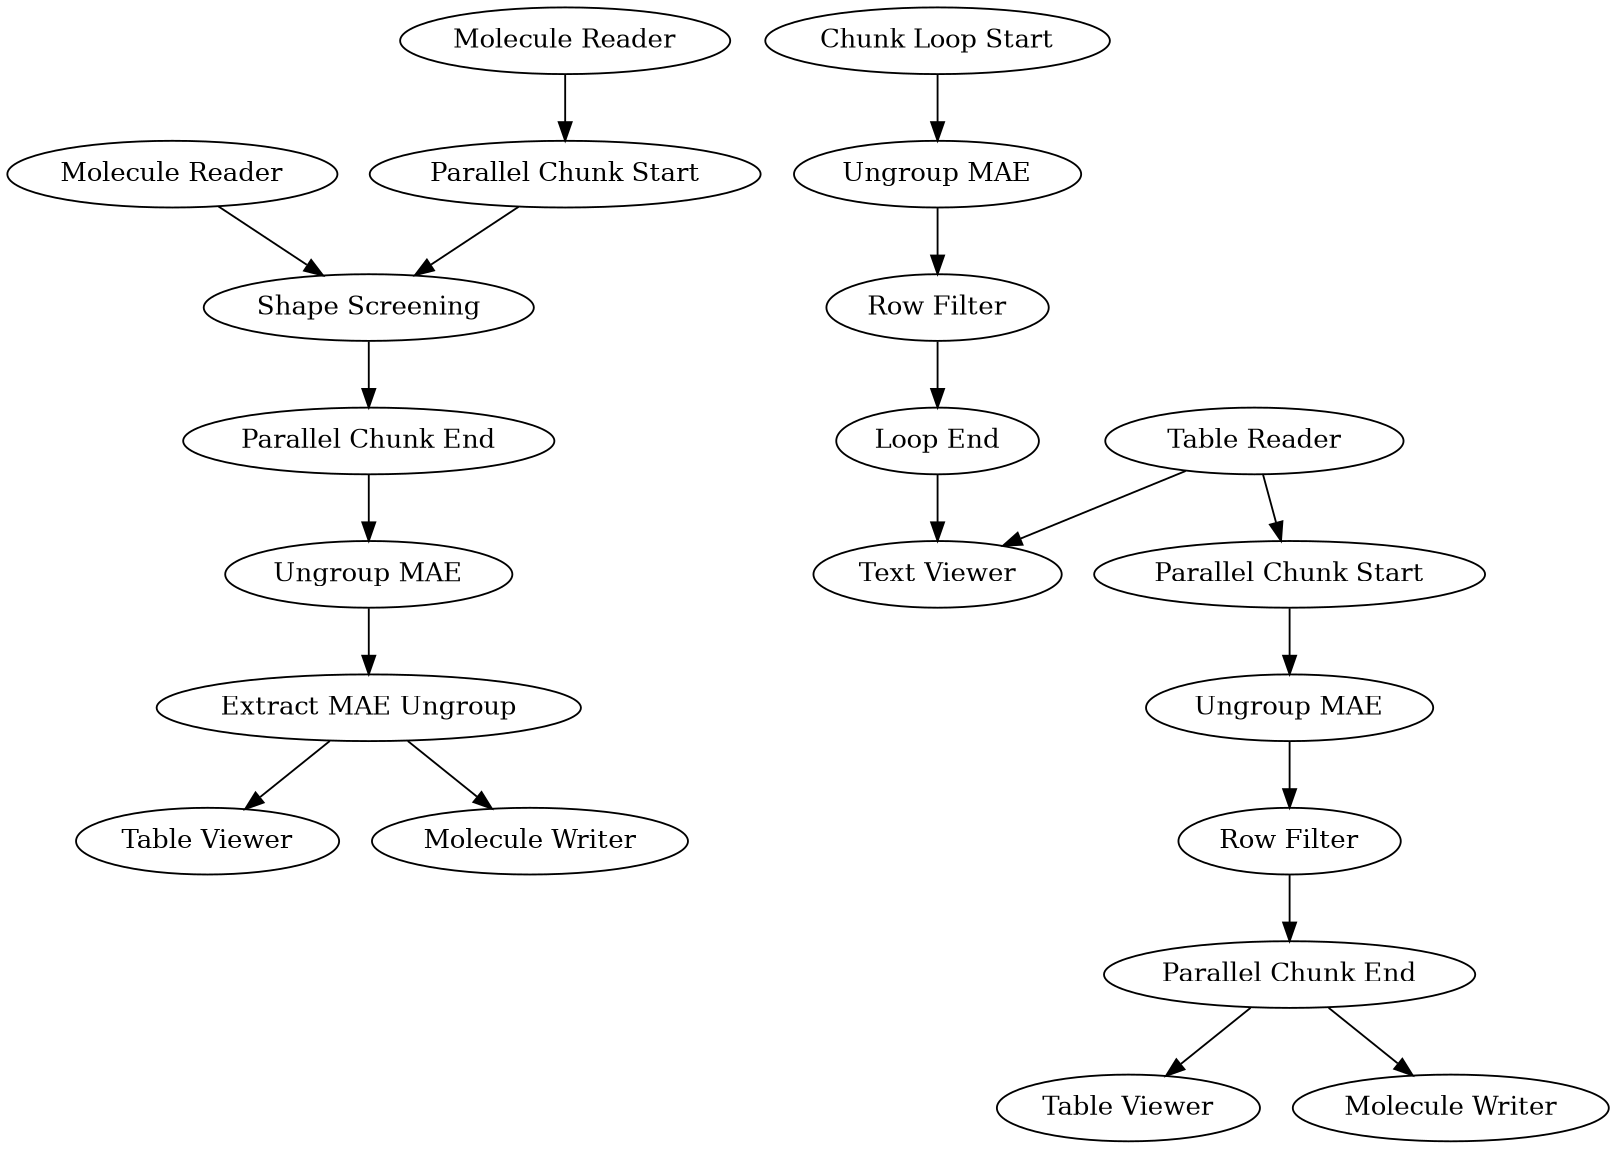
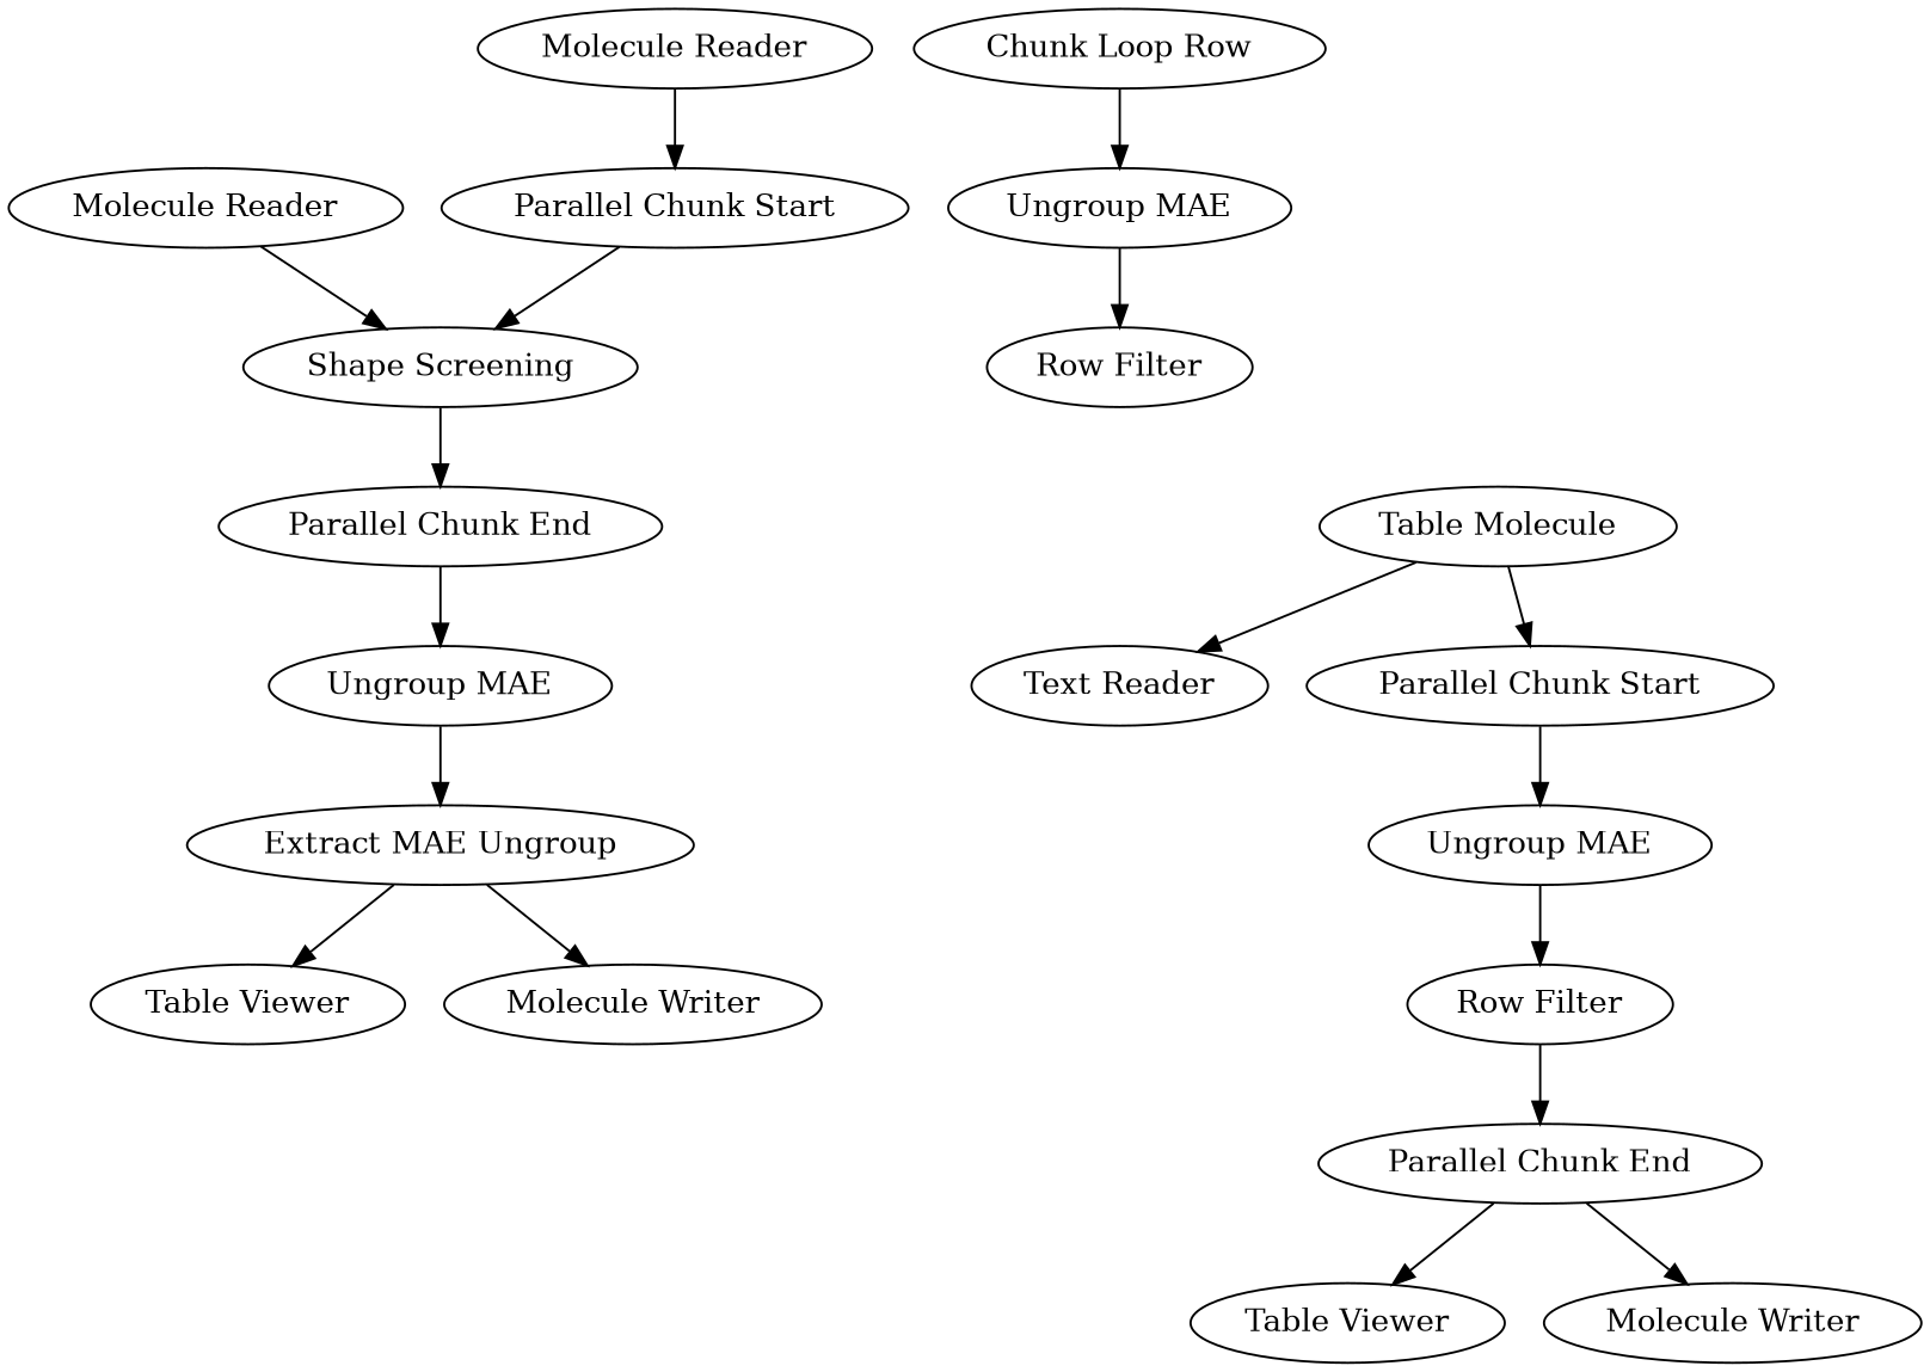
  digraph {
    rankdir=TB
    n1 [label="Parallel Chunk Start"]
    n2 [label="Shape Screening"]
    n3 [label="Parallel Chunk End"]
    n4 [label="Ungroup MAE"]
    n5 [label="Extract MAE Ungroup"]
-   n6 [label="Chunk Loop Start"]
+   n6 [label="Chunk Loop Row"]
    n7 [label="Ungroup MAE"]
    n8 [label="Row Filter"]
-   n9 [label="Loop End"]
-   n10 [label="Text Viewer"]
+   n10 [label="Text Reader"]
    n11 [label="Table Viewer"]
    n12 [label="Molecule Writer"]
    n13 [label="Parallel Chunk Start"]
    n14 [label="Ungroup MAE"]
    n15 [label="Row Filter"]
    n16 [label="Parallel Chunk End"]
    n17 [label="Table Viewer"]
    n18 [label="Molecule Writer"]
-   n19 [label="Table Reader"]
+   n19 [label="Table Molecule"]
    n20 [label="Molecule Reader"]
    n21 [label="Molecule Reader"]
    n1 -> n2
    n2 -> n3
    n3 -> n4
    n4 -> n5
    n5 -> n11
    n5 -> n12
    n6 -> n7
    n7 -> n8
-   n8 -> n9
-   n9 -> n10
    n13 -> n14
    n14 -> n15
    n15 -> n16
    n16 -> n17
    n16 -> n18
    n19 -> n10
    n19 -> n13
    n20 -> n2
    n21 -> n1
  }
